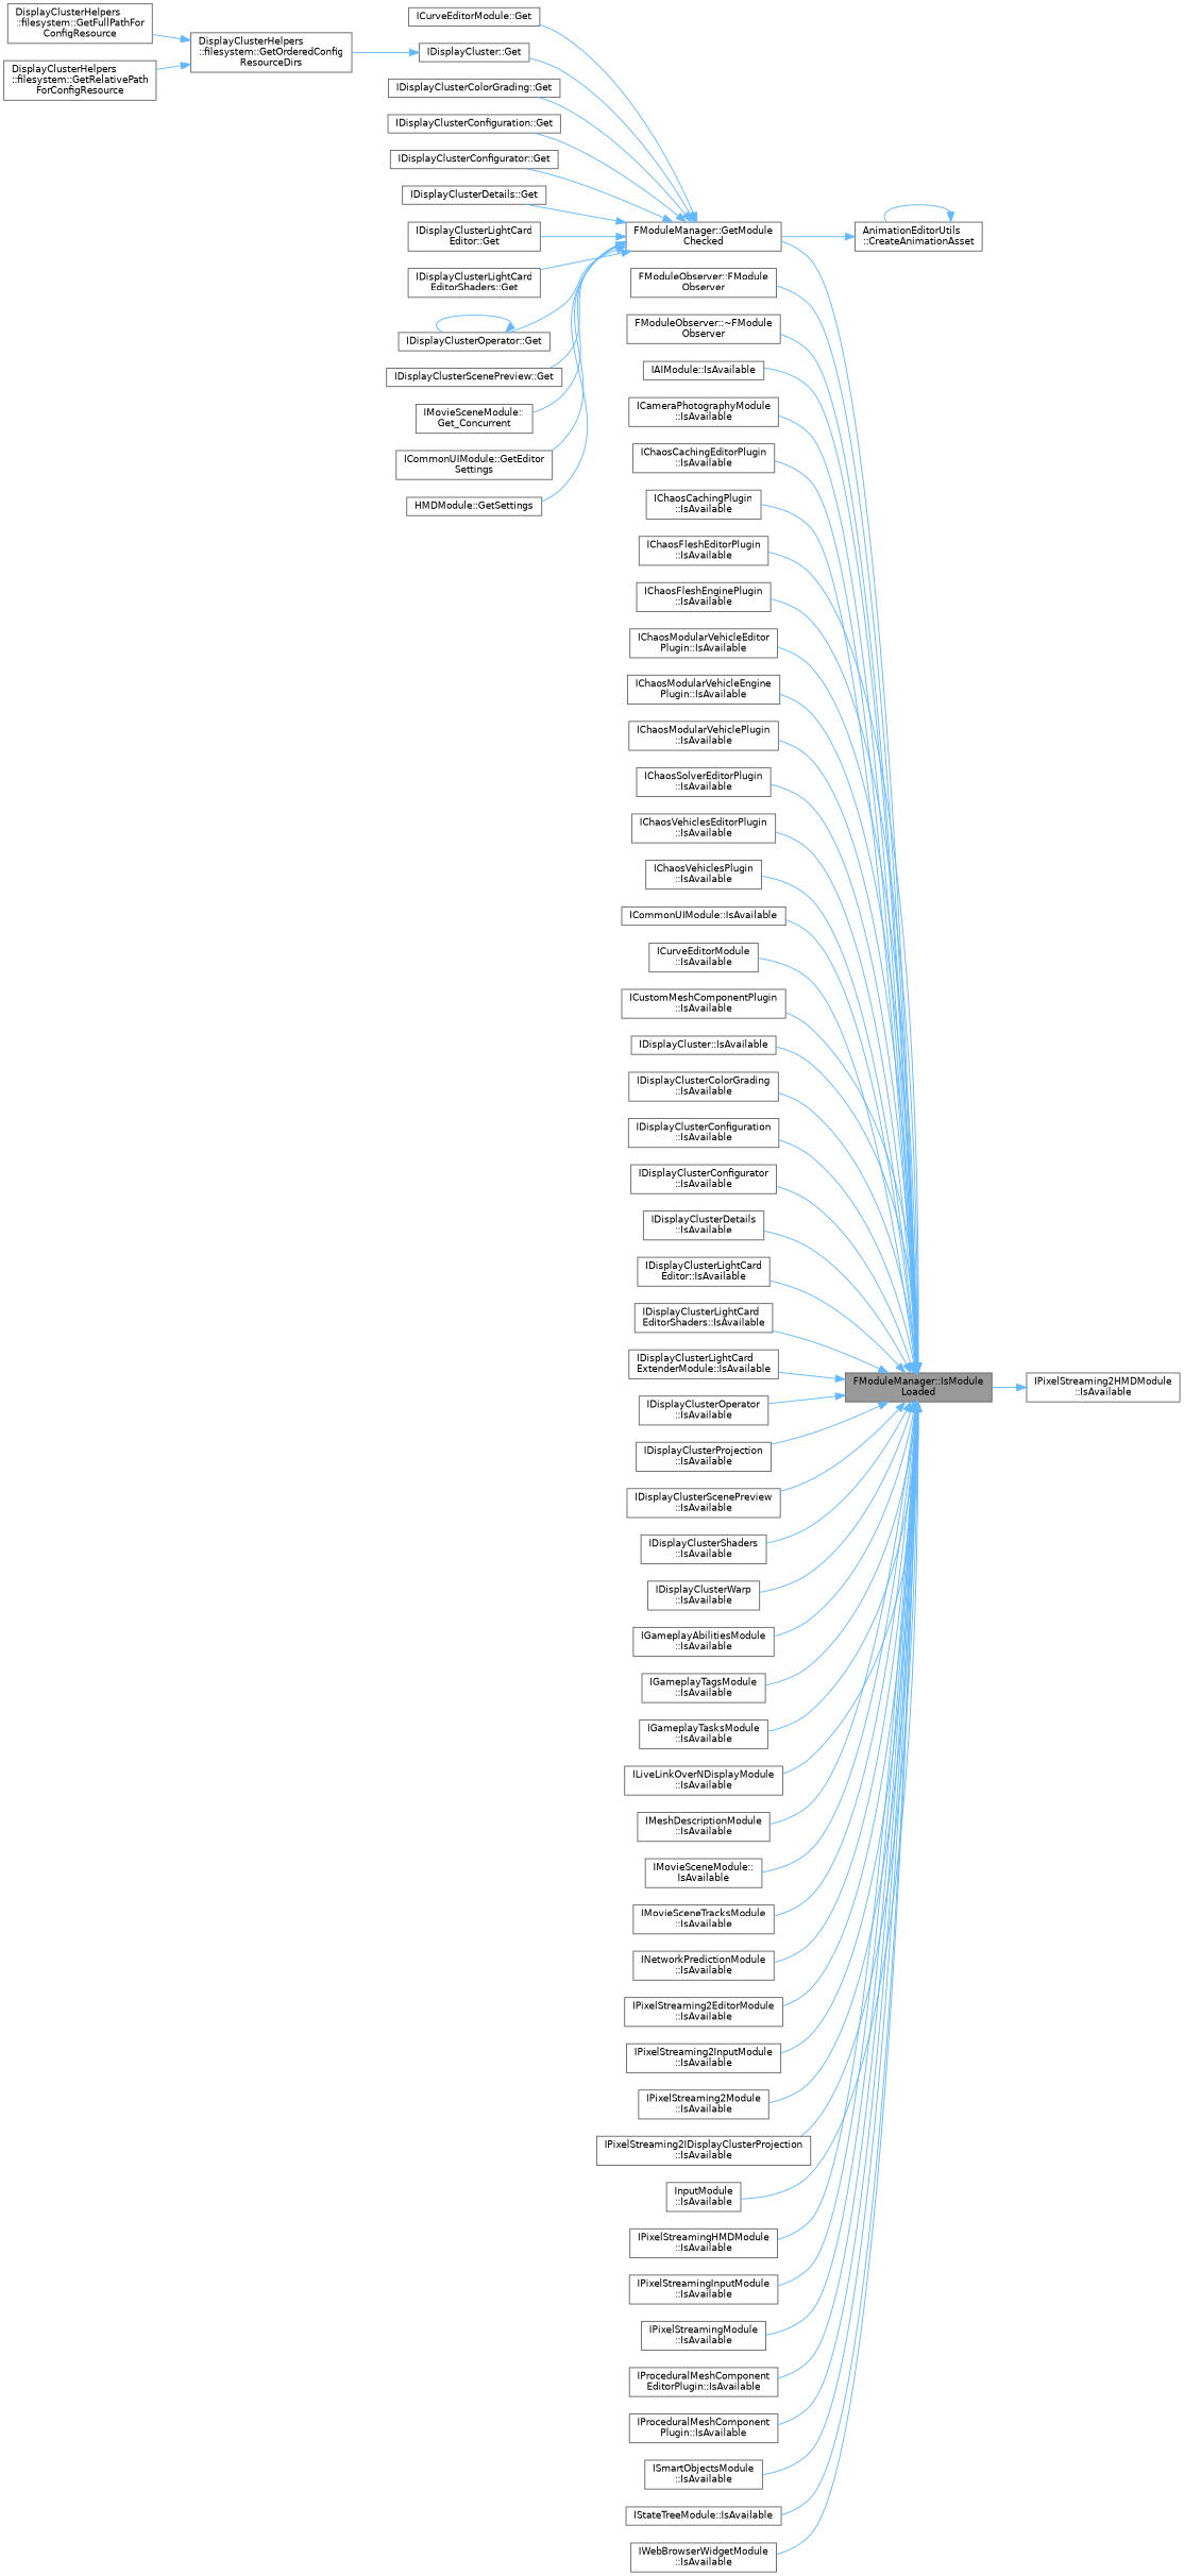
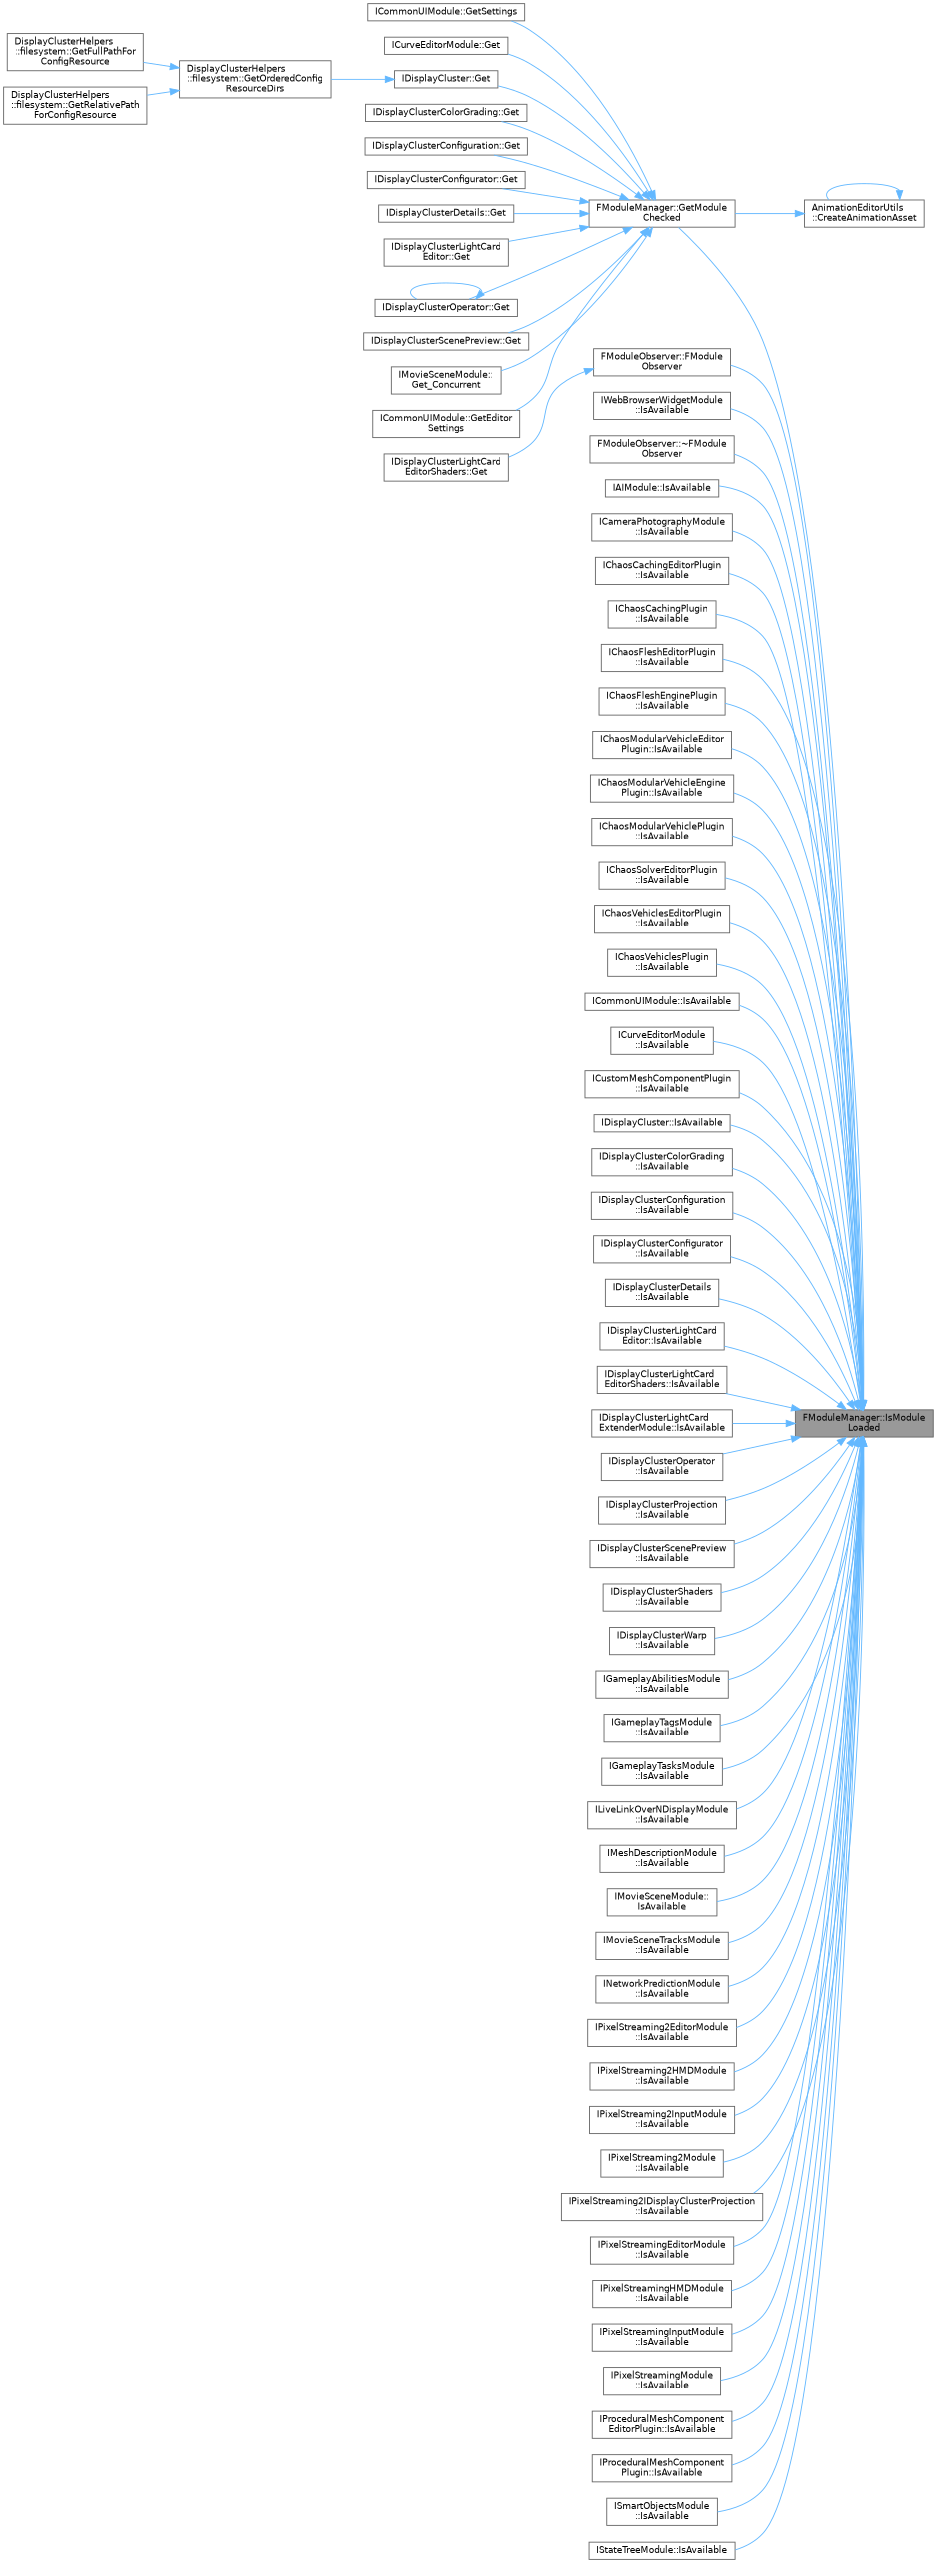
  digraph {
    rankdir=RL
    node [color=grey40 fillcolor=white fontname=Helvetica fontsize=10 shape=box style=filled]
    edge [color=steelblue1 dir=back fontname=Helvetica fontsize=10 labelfontname=Helvetica labelfontsize=10 style=solid]
    n1 [color=gray40 fillcolor=grey60 fontcolor=black height=0.2 label="FModuleManager::IsModule\lLoaded" width=0.4]
    n2 [height=0.2 label="FModuleObserver::FModule\lObserver" width=0.4]
    n3 [height=0.2 label="FModuleObserver::~FModule\lObserver" width=0.4]
    n4 [height=0.2 label="FModuleManager::GetModule\lChecked" width=0.4]
    n5 [height=0.2 label="IAIModule::IsAvailable" width=0.4]
    n6 [height=0.2 label="ICameraPhotographyModule\l::IsAvailable" width=0.4]
    n7 [height=0.2 label="IChaosCachingEditorPlugin\l::IsAvailable" width=0.4]
    n8 [height=0.2 label="IChaosCachingPlugin\l::IsAvailable" width=0.4]
    n9 [height=0.2 label="IChaosFleshEditorPlugin\l::IsAvailable" width=0.4]
    n10 [height=0.2 label="IChaosFleshEnginePlugin\l::IsAvailable" width=0.4]
    n11 [height=0.2 label="IChaosModularVehicleEditor\lPlugin::IsAvailable" width=0.4]
    n12 [height=0.2 label="IChaosModularVehicleEngine\lPlugin::IsAvailable" width=0.4]
    n13 [height=0.2 label="IChaosModularVehiclePlugin\l::IsAvailable" width=0.4]
    n14 [height=0.2 label="IChaosSolverEditorPlugin\l::IsAvailable" width=0.4]
    n15 [height=0.2 label="IChaosVehiclesEditorPlugin\l::IsAvailable" width=0.4]
    n16 [height=0.2 label="IChaosVehiclesPlugin\l::IsAvailable" width=0.4]
    n17 [height=0.2 label="ICommonUIModule::IsAvailable" width=0.4]
    n18 [height=0.2 label="ICurveEditorModule\l::IsAvailable" width=0.4]
    n19 [height=0.2 label="ICustomMeshComponentPlugin\l::IsAvailable" width=0.4]
    n20 [height=0.2 label="IDisplayCluster::IsAvailable" width=0.4]
    n21 [height=0.2 label="IDisplayClusterColorGrading\l::IsAvailable" width=0.4]
    n22 [height=0.2 label="IDisplayClusterConfiguration\l::IsAvailable" width=0.4]
    n23 [height=0.2 label="IDisplayClusterConfigurator\l::IsAvailable" width=0.4]
    n24 [height=0.2 label="IDisplayClusterDetails\l::IsAvailable" width=0.4]
    n25 [height=0.2 label="IDisplayClusterLightCard\lEditor::IsAvailable" width=0.4]
    n26 [height=0.2 label="IDisplayClusterLightCard\lEditorShaders::IsAvailable" width=0.4]
    n27 [height=0.2 label="IDisplayClusterLightCard\lExtenderModule::IsAvailable" width=0.4]
    n28 [height=0.2 label="IDisplayClusterOperator\l::IsAvailable" width=0.4]
    n29 [height=0.2 label="IDisplayClusterProjection\l::IsAvailable" width=0.4]
    n30 [height=0.2 label="IDisplayClusterScenePreview\l::IsAvailable" width=0.4]
    n31 [height=0.2 label="IDisplayClusterShaders\l::IsAvailable" width=0.4]
    n32 [height=0.2 label="IDisplayClusterWarp\l::IsAvailable" width=0.4]
    n33 [height=0.2 label="IGameplayAbilitiesModule\l::IsAvailable" width=0.4]
    n34 [height=0.2 label="IGameplayTagsModule\l::IsAvailable" width=0.4]
    n35 [height=0.2 label="IGameplayTasksModule\l::IsAvailable" width=0.4]
    n36 [height=0.2 label="ILiveLinkOverNDisplayModule\l::IsAvailable" width=0.4]
    n37 [height=0.2 label="IMeshDescriptionModule\l::IsAvailable" width=0.4]
    n38 [height=0.2 label="IMovieSceneModule::\lIsAvailable" width=0.4]
    n39 [height=0.2 label="IMovieSceneTracksModule\l::IsAvailable" width=0.4]
    n40 [height=0.2 label="INetworkPredictionModule\l::IsAvailable" width=0.4]
    n41 [height=0.2 label="IPixelStreaming2EditorModule\l::IsAvailable" width=0.4]
    n42 [height=0.2 label="IPixelStreaming2HMDModule\l::IsAvailable" width=0.4]
    n43 [height=0.2 label="IPixelStreaming2InputModule\l::IsAvailable" width=0.4]
    n44 [height=0.2 label="IPixelStreaming2Module\l::IsAvailable" width=0.4]
    n45 [height=0.2 label="IPixelStreaming2IDisplayClusterProjection\l::IsAvailable" width=0.4]
-   n46 [height=0.2 label="InputModule\l::IsAvailable" width=0.4]
+   n46 [height=0.2 label="IPixelStreamingEditorModule\l::IsAvailable" width=0.4]
    n47 [height=0.2 label="IPixelStreamingHMDModule\l::IsAvailable" width=0.4]
    n48 [height=0.2 label="IPixelStreamingInputModule\l::IsAvailable" width=0.4]
    n49 [height=0.2 label="IPixelStreamingModule\l::IsAvailable" width=0.4]
    n50 [height=0.2 label="IProceduralMeshComponent\lEditorPlugin::IsAvailable" width=0.4]
    n51 [height=0.2 label="IProceduralMeshComponent\lPlugin::IsAvailable" width=0.4]
    n52 [height=0.2 label="ISmartObjectsModule\l::IsAvailable" width=0.4]
    n53 [height=0.2 label="IStateTreeModule::IsAvailable" width=0.4]
    n54 [height=0.2 label="IWebBrowserWidgetModule\l::IsAvailable" width=0.4]
    n55 [height=0.2 label="ICurveEditorModule::Get" width=0.4]
    n56 [height=0.2 label="IDisplayCluster::Get" width=0.4]
    n57 [height=0.2 label="IDisplayClusterColorGrading::Get" width=0.4]
    n58 [height=0.2 label="IDisplayClusterConfiguration::Get" width=0.4]
    n59 [height=0.2 label="IDisplayClusterConfigurator::Get" width=0.4]
    n60 [height=0.2 label="IDisplayClusterDetails::Get" width=0.4]
    n61 [height=0.2 label="IDisplayClusterLightCard\lEditor::Get" width=0.4]
    n62 [height=0.2 label="IDisplayClusterLightCard\lEditorShaders::Get" width=0.4]
    n63 [height=0.2 label="IDisplayClusterOperator::Get" width=0.4]
    n64 [height=0.2 label="IDisplayClusterScenePreview::Get" width=0.4]
    n65 [height=0.2 label="IMovieSceneModule::\lGet_Concurrent" width=0.4]
    n66 [height=0.2 label="ICommonUIModule::GetEditor\lSettings" width=0.4]
-   n67 [height=0.2 label="HMDModule::GetSettings" width=0.4]
+   n67 [height=0.2 label="ICommonUIModule::GetSettings" width=0.4]
    n68 [height=0.2 label="AnimationEditorUtils\l::CreateAnimationAsset" width=0.4]
    n69 [height=0.2 label="DisplayClusterHelpers\l::filesystem::GetOrderedConfig\lResourceDirs" width=0.4]
    n70 [height=0.2 label="DisplayClusterHelpers\l::filesystem::GetFullPathFor\lConfigResource" width=0.4]
    n71 [height=0.2 label="DisplayClusterHelpers\l::filesystem::GetRelativePath\lForConfigResource" width=0.4]
    n1 -> n2
    n1 -> n3
    n1 -> n4
    n1 -> n5
    n1 -> n6
    n1 -> n7
    n1 -> n8
    n1 -> n9
    n1 -> n10
    n1 -> n11
    n1 -> n12
    n1 -> n13
    n1 -> n14
    n1 -> n15
    n1 -> n16
    n1 -> n17
    n1 -> n18
    n1 -> n19
    n1 -> n20
    n1 -> n21
    n1 -> n22
    n1 -> n23
    n1 -> n24
    n1 -> n25
    n1 -> n26
    n1 -> n27
    n1 -> n28
    n1 -> n29
    n1 -> n30
    n1 -> n31
    n1 -> n32
    n1 -> n33
    n1 -> n34
    n1 -> n35
    n1 -> n36
    n1 -> n37
    n1 -> n38
    n1 -> n39
    n1 -> n40
    n1 -> n41
-   n42 -> n1
+   n1 -> n42
    n1 -> n43
    n1 -> n44
    n1 -> n45
    n1 -> n46
    n1 -> n47
    n1 -> n48
    n1 -> n49
    n1 -> n50
    n1 -> n51
    n1 -> n52
    n1 -> n53
    n1 -> n54
    n4 -> n55
    n4 -> n56
    n4 -> n57
    n4 -> n58
    n4 -> n59
    n4 -> n60
    n4 -> n61
-   n4 -> n62
+   n2 -> n62
    n4 -> n63
    n4 -> n64
    n4 -> n65
    n4 -> n66
    n4 -> n67
    n56 -> n69
    n63 -> n63
    n68 -> n4
    n68 -> n68
    n69 -> n70
    n69 -> n71
  }
